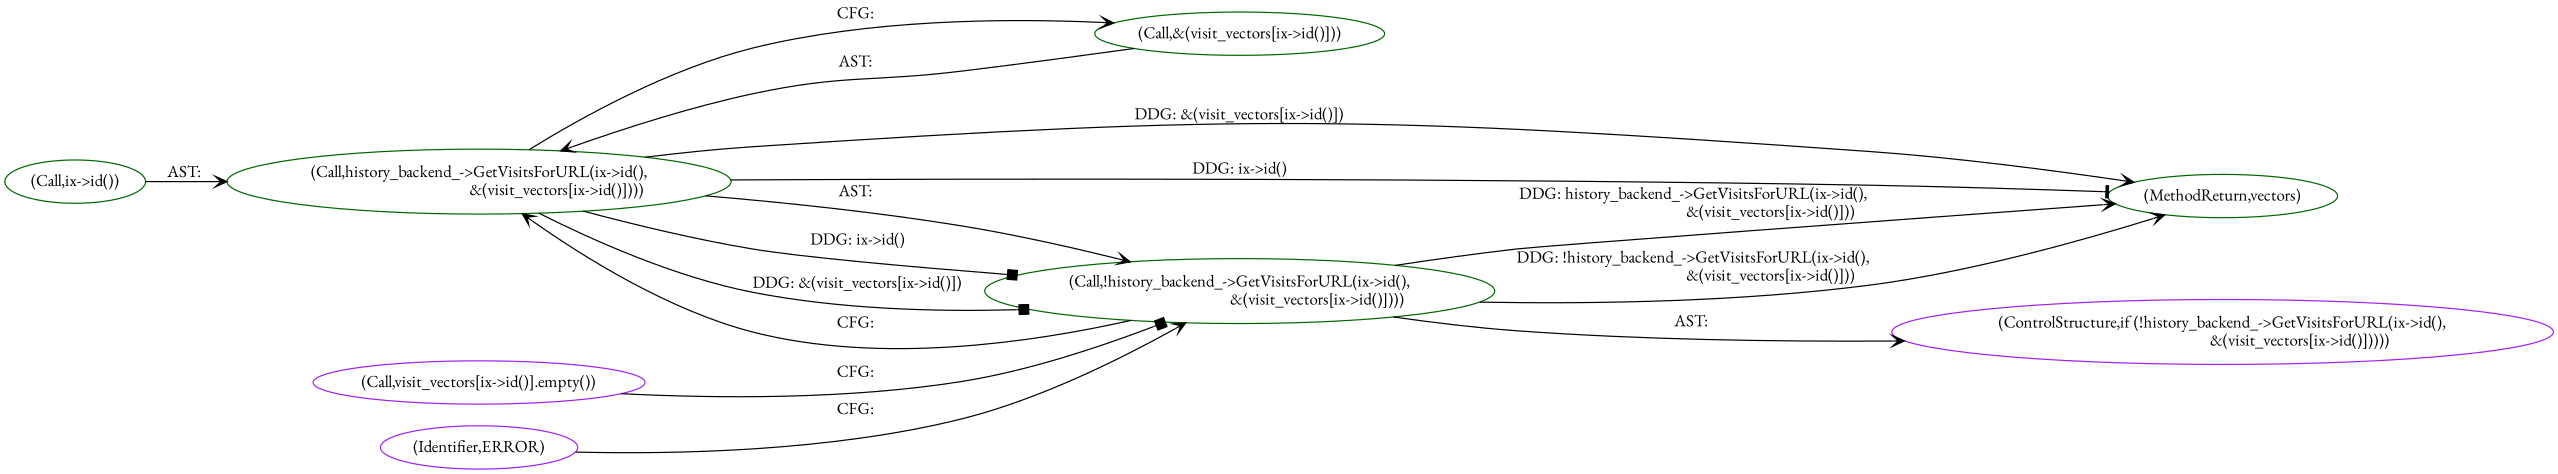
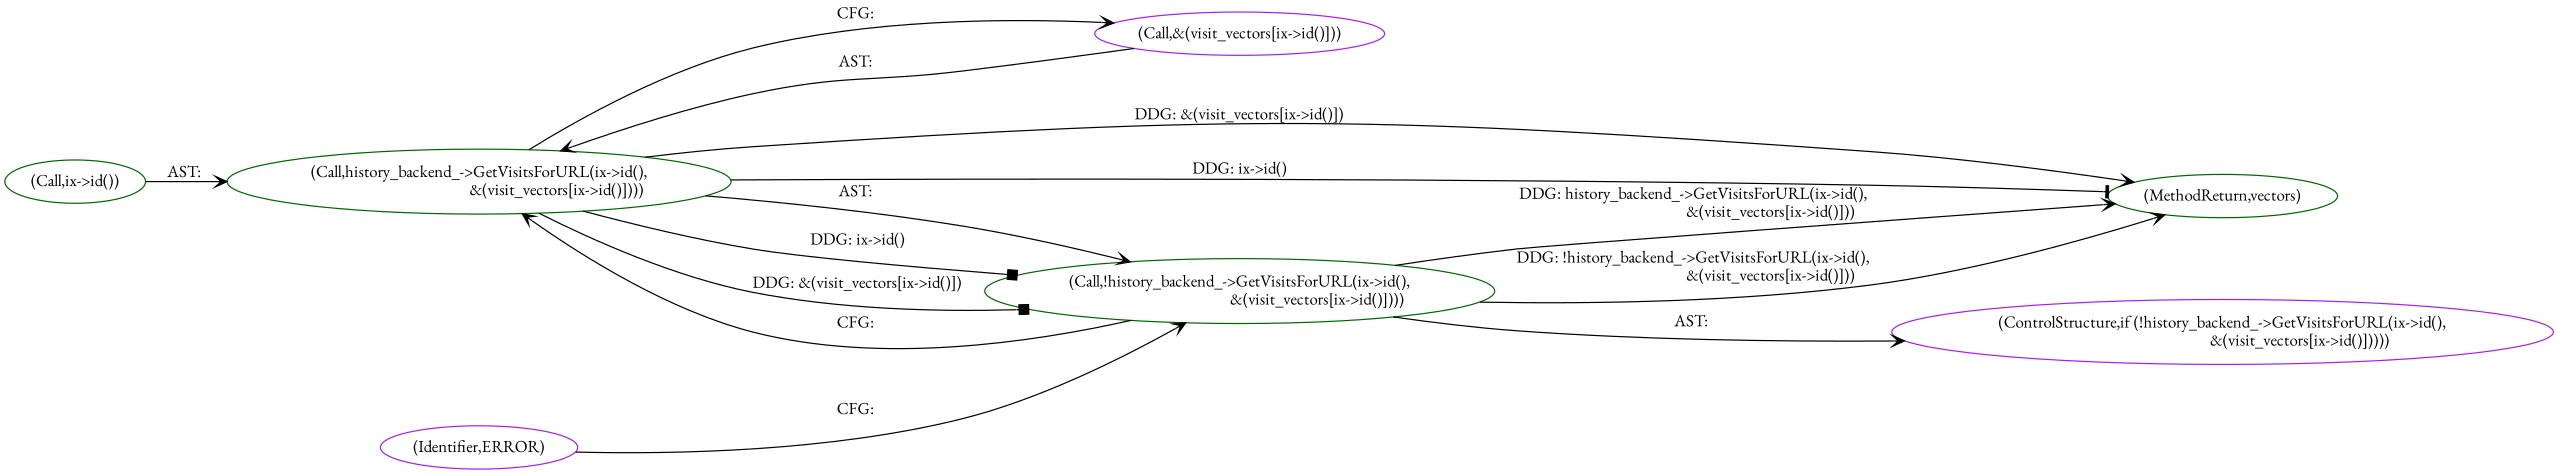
  digraph {
    fontname="EB Garamond"
    rankdir=LR
    node [color=darkgreen fontname="EB Garamond"]
    edge [arrowhead=vee fontname="EB Garamond"]
    n1 [label="(Call,history_backend_->GetVisitsForURL(ix->id(),\n                                           &(visit_vectors[ix->id()])))"]
    n2 [label="(Call,!history_backend_->GetVisitsForURL(ix->id(),\n                                           &(visit_vectors[ix->id()])))"]
-   n3 [label="(Call,&(visit_vectors[ix->id()]))"]
+   n3 [color=purple label="(Call,&(visit_vectors[ix->id()]))"]
    n4 [label="(MethodReturn,vectors)"]
    n5 [color=purple label="(ControlStructure,if (!history_backend_->GetVisitsForURL(ix->id(),\n                                           &(visit_vectors[ix->id()]))))"]
    n6 [label="(Call,ix->id())"]
-   n7 [color=purple label="(Call,visit_vectors[ix->id()].empty())"]
    n8 [color=purple label="(Identifier,ERROR)"]
    n1 -> n2 [label="AST: "]
    n1 -> n2 [arrowhead=box label="DDG: ix->id()"]
    n1 -> n2 [arrowhead=box label="DDG: &(visit_vectors[ix->id()])"]
    n1 -> n3 [label="CFG: "]
    n1 -> n4 [label="DDG: &(visit_vectors[ix->id()])"]
    n1 -> n4 [arrowhead=tee label="DDG: ix->id()"]
    n2 -> n1 [label="CFG: "]
    n2 -> n4 [label="DDG: !history_backend_->GetVisitsForURL(ix->id(),\n                                           &(visit_vectors[ix->id()]))"]
    n2 -> n4 [label="DDG: history_backend_->GetVisitsForURL(ix->id(),\n                                           &(visit_vectors[ix->id()]))"]
    n2 -> n5 [label="AST: "]
    n3 -> n1 [label="AST: "]
    n6 -> n1 [label="AST: "]
-   n7 -> n2 [arrowhead=box label="CFG: "]
    n8 -> n2 [label="CFG: "]
  }
